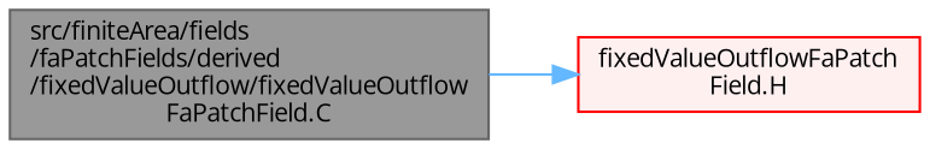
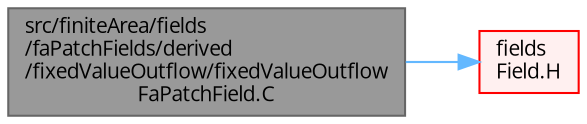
  digraph {
    rankdir=LR
    fontname="Open Sans"
    node [fontname="Open Sans" fontsize=10 shape=box style=filled]
    n1 [color=gray40 fillcolor=grey60 fontcolor=black height=0.2 label="src/finiteArea/fields\l/faPatchFields/derived\l/fixedValueOutflow/fixedValueOutflow\lFaPatchField.C" width=0.4]
-   n2 [color=red fillcolor="#FFF0F0" height=0.2 label="fixedValueOutflowFaPatch\lField.H" width=0.4]
+   n2 [color=red fillcolor="#FFF0F0" height=0.2 label="fields\lField.H" width=0.4]
    n1 -> n2 [color=steelblue1 fontname="Open Sans" fontsize=10 labelfontname=Helvetica labelfontsize=10 style=solid]
  }
